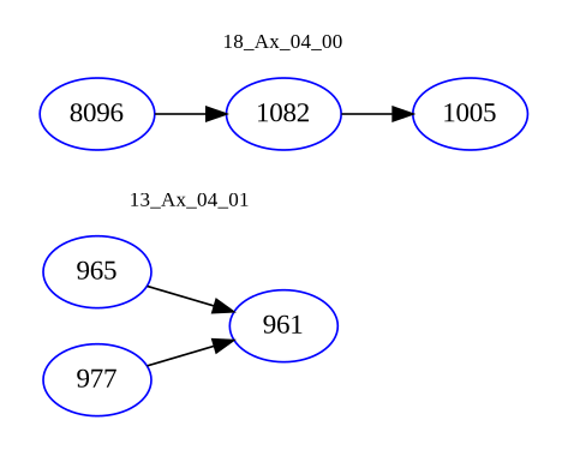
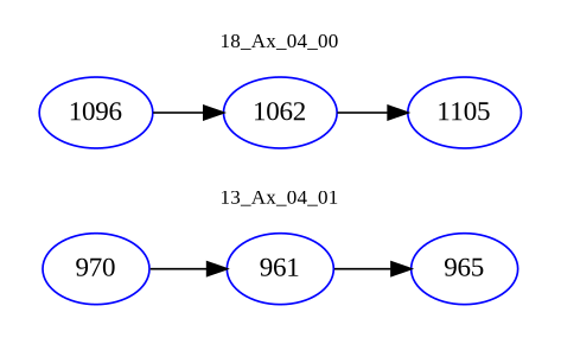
  digraph {
    fontname="Liberation Serif"
    rankdir=LR
    node [color=blue fontname="Liberation Serif"]
    edge [color=black fontname="Liberation Serif"]
    n1 [label=961]
    n2 [label=965]
-   n3 [label=977]
-   n4 [label=1082]
-   n5 [label=8096]
-   n6 [label=1005]
+   n3 [label=970]
+   n4 [label=1062]
+   n5 [label=1096]
+   n6 [label=1105]
    subgraph cluster_1 {
      color=white
      fontsize=10
      label="13_Ax_04_01"
      n1
      n2
      n3
    }
    subgraph cluster_2 {
      color=white
      fontsize=10
      label="18_Ax_04_00"
      n4
      n5
      n6
    }
-   n2 -> n1
+   n1 -> n2
    n3 -> n1
    n4 -> n6
    n5 -> n4
  }
